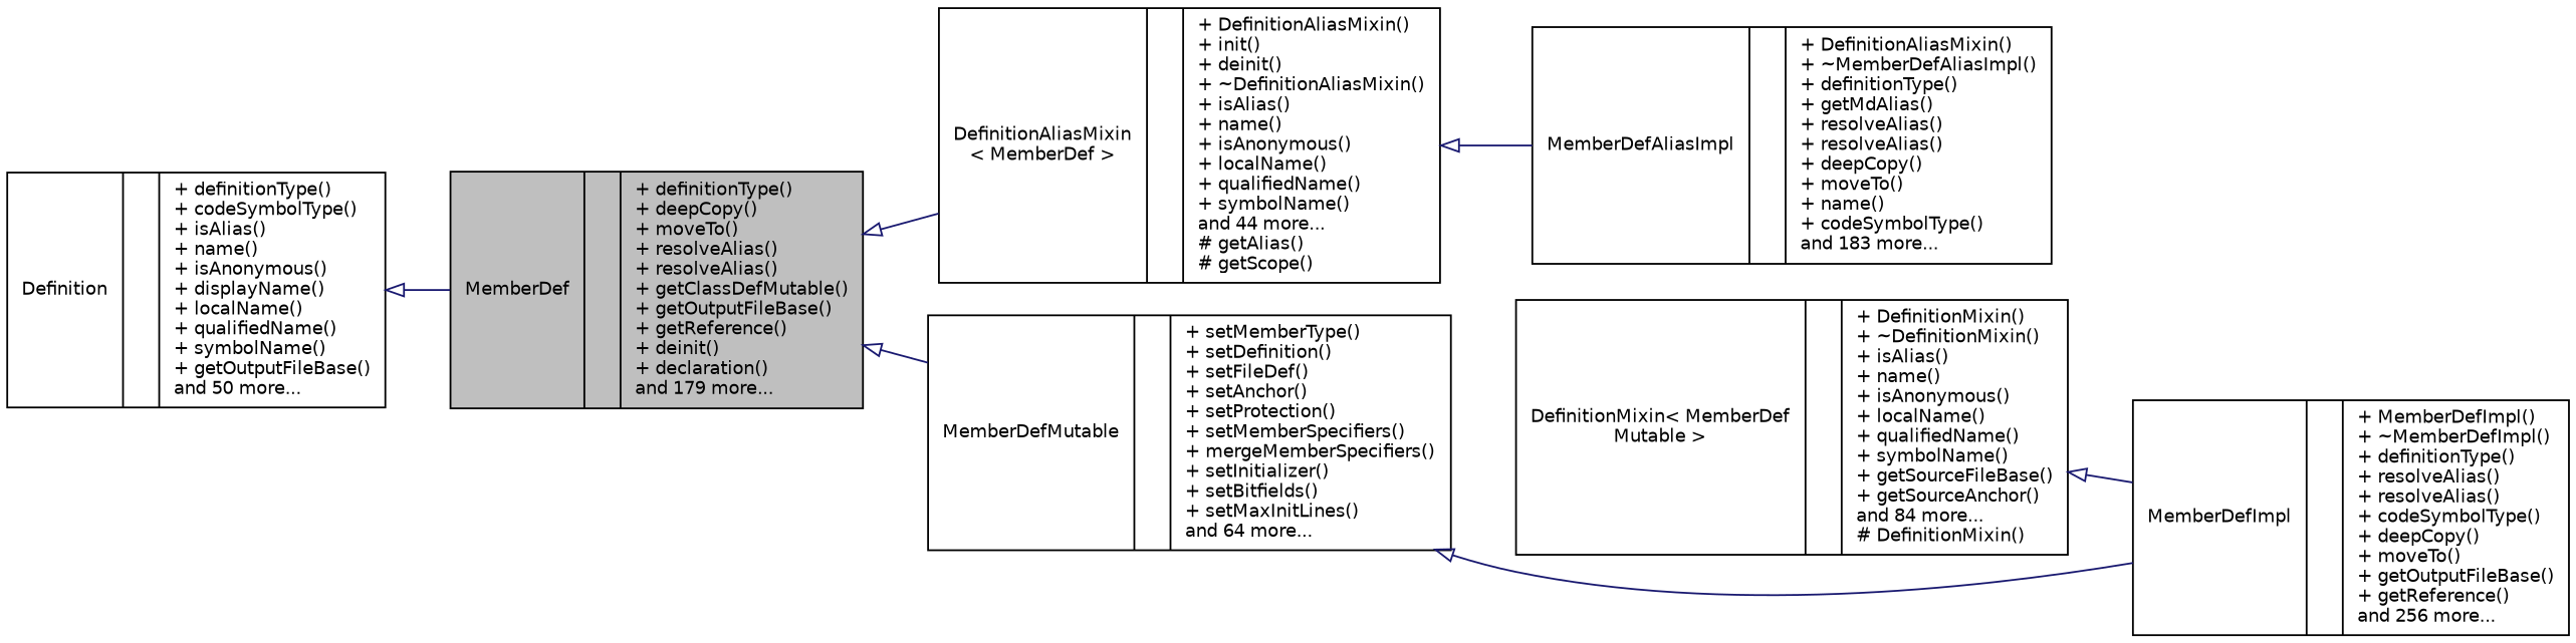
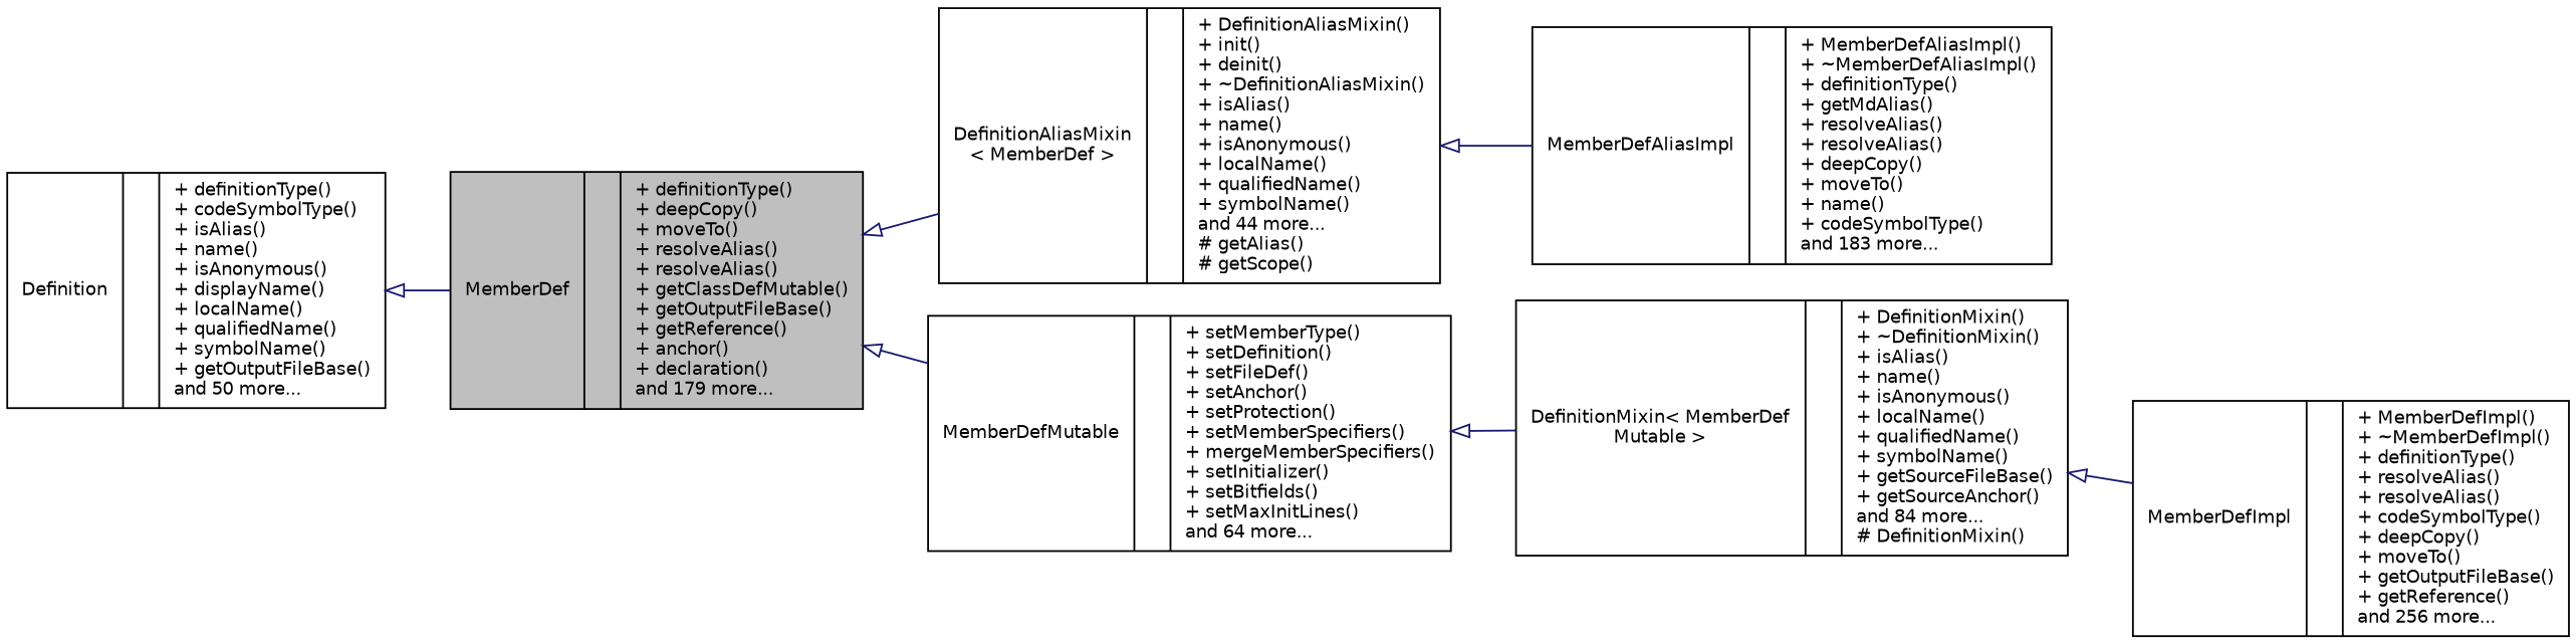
  digraph {
    rankdir=LR
    node [color=black fillcolor=white fontname=Helvetica fontsize=10 shape=record style=filled]
    edge [arrowtail=onormal color=midnightblue dir=back fontname=Helvetica fontsize=10 labelfontname=Helvetica labelfontsize=10 style=solid]
-   n1 [fillcolor=grey75 fontcolor=black height=0.2 label="{MemberDef\n||+ definitionType()\l+ deepCopy()\l+ moveTo()\l+ resolveAlias()\l+ resolveAlias()\l+ getClassDefMutable()\l+ getOutputFileBase()\l+ getReference()\l+ deinit()\l+ declaration()\land 179 more...\l}" width=0.4]
+   n1 [fillcolor=grey75 fontcolor=black height=0.2 label="{MemberDef\n||+ definitionType()\l+ deepCopy()\l+ moveTo()\l+ resolveAlias()\l+ resolveAlias()\l+ getClassDefMutable()\l+ getOutputFileBase()\l+ getReference()\l+ anchor()\l+ declaration()\land 179 more...\l}" width=0.4]
    n2 [height=0.2 label="{DefinitionAliasMixin\l\< MemberDef \>\n||+ DefinitionAliasMixin()\l+ init()\l+ deinit()\l+ ~DefinitionAliasMixin()\l+ isAlias()\l+ name()\l+ isAnonymous()\l+ localName()\l+ qualifiedName()\l+ symbolName()\land 44 more...\l# getAlias()\l# getScope()\l}" width=0.4]
    n3 [height=0.2 label="{MemberDefMutable\n||+ setMemberType()\l+ setDefinition()\l+ setFileDef()\l+ setAnchor()\l+ setProtection()\l+ setMemberSpecifiers()\l+ mergeMemberSpecifiers()\l+ setInitializer()\l+ setBitfields()\l+ setMaxInitLines()\land 64 more...\l}" width=0.4]
-   n4 [height=0.2 label="{MemberDefAliasImpl\n||+ DefinitionAliasMixin()\l+ ~MemberDefAliasImpl()\l+ definitionType()\l+ getMdAlias()\l+ resolveAlias()\l+ resolveAlias()\l+ deepCopy()\l+ moveTo()\l+ name()\l+ codeSymbolType()\land 183 more...\l}" width=0.4]
+   n4 [height=0.2 label="{MemberDefAliasImpl\n||+ MemberDefAliasImpl()\l+ ~MemberDefAliasImpl()\l+ definitionType()\l+ getMdAlias()\l+ resolveAlias()\l+ resolveAlias()\l+ deepCopy()\l+ moveTo()\l+ name()\l+ codeSymbolType()\land 183 more...\l}" width=0.4]
    n5 [height=0.2 label="{DefinitionMixin\< MemberDef\lMutable \>\n||+ DefinitionMixin()\l+ ~DefinitionMixin()\l+ isAlias()\l+ name()\l+ isAnonymous()\l+ localName()\l+ qualifiedName()\l+ symbolName()\l+ getSourceFileBase()\l+ getSourceAnchor()\land 84 more...\l# DefinitionMixin()\l}" width=0.4]
    n6 [height=0.2 label="{Definition\n||+ definitionType()\l+ codeSymbolType()\l+ isAlias()\l+ name()\l+ isAnonymous()\l+ displayName()\l+ localName()\l+ qualifiedName()\l+ symbolName()\l+ getOutputFileBase()\land 50 more...\l}" width=0.4]
    n7 [height=0.2 label="{MemberDefImpl\n||+ MemberDefImpl()\l+ ~MemberDefImpl()\l+ definitionType()\l+ resolveAlias()\l+ resolveAlias()\l+ codeSymbolType()\l+ deepCopy()\l+ moveTo()\l+ getOutputFileBase()\l+ getReference()\land 256 more...\l}" width=0.4]
    n1 -> n2
    n1 -> n3
    n2 -> n4
-   n3 -> n7
+   n3 -> n5
    n5 -> n7
    n6 -> n1
  }
